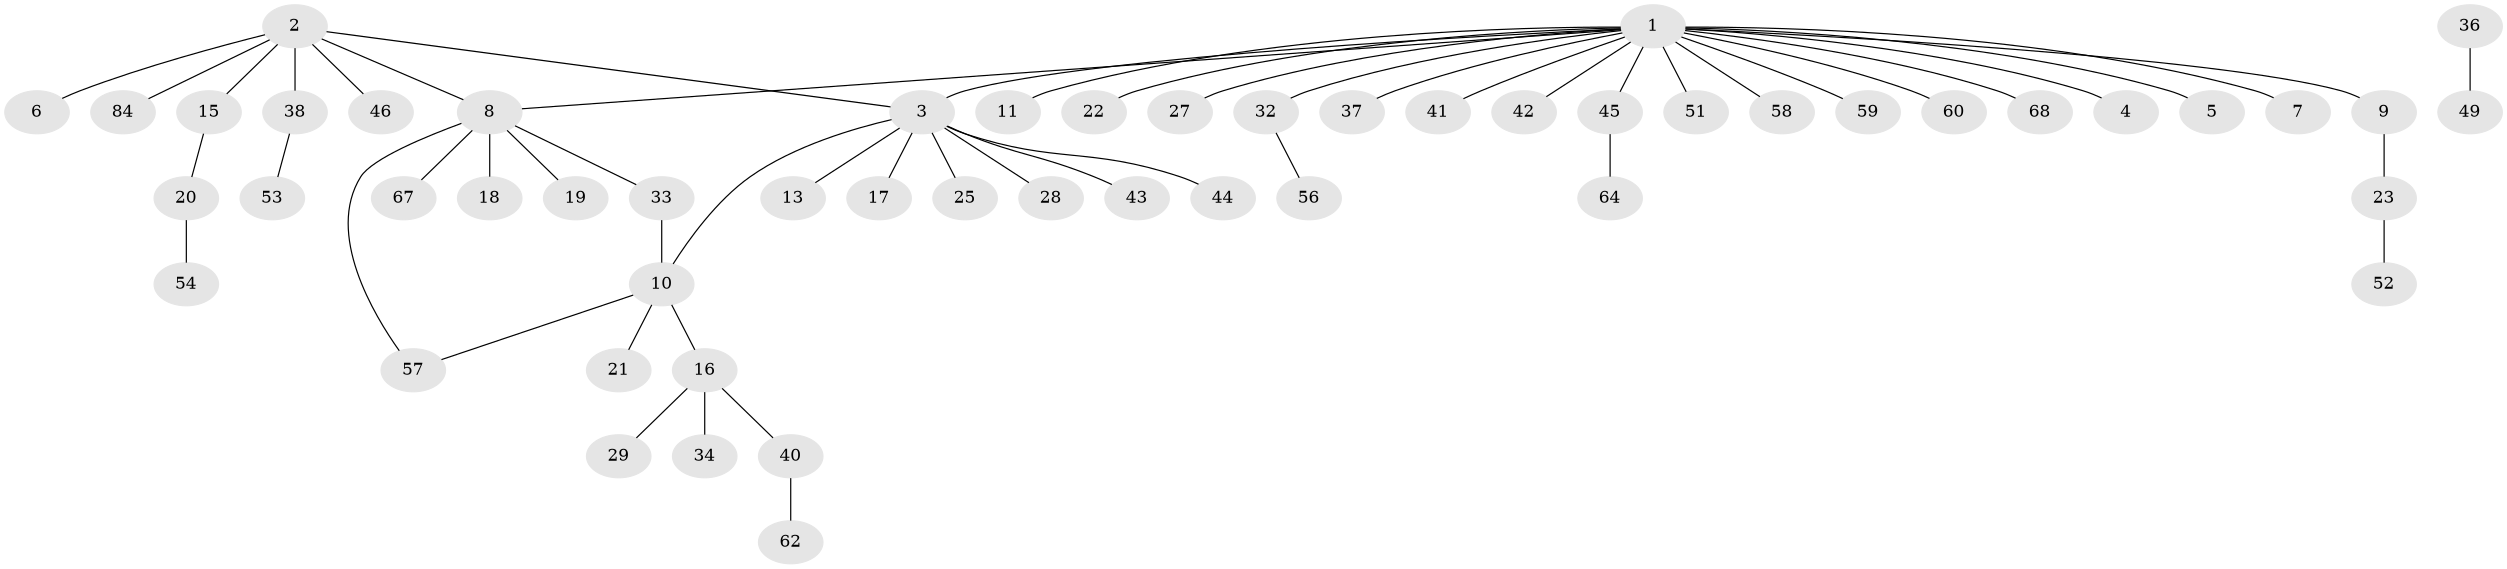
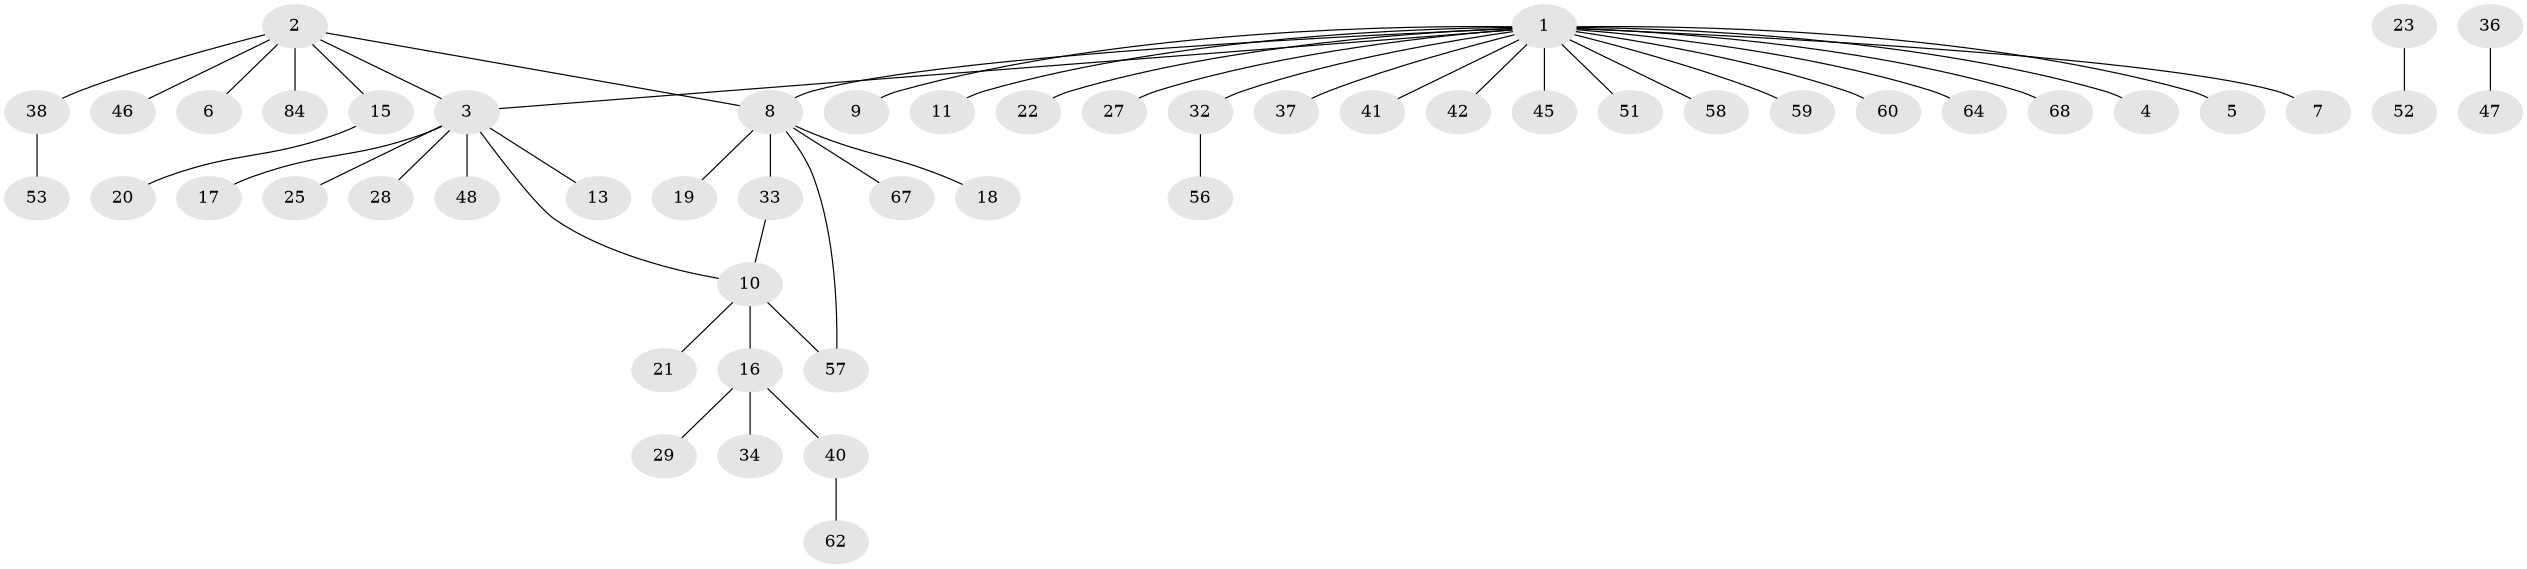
  graph {
    node [color=gray90 style=filled]
    1 [super="+69"]
    4 [super="+39"]
    5
    7
    8 [super="+65"]
    9 [super="+63"]
    11
    22
    27
    32 [super="+35"]
    37
    41
    42 [super="+55"]
    45
    51
    58
    59
    60
    64
    68
    3 [super="+12"]
    2 [super="+29"]
    6
    n24 [label=84]
    15
    38 [super="+61"]
    46
    18
    19
    33
    57
    67
    23 [super="+49"]
    56 [super="+66"]
    10 [super="+30"]
    13
    17
    25
    28
-   43
-   44
+   44 [label=48]
    20 [super="+31"]
    53
    16 [super="+50"]
    21 [super="+24"]
    52
    n47 [label=29]
    34
    40
-   54
    62
-   47 [super="+48" label=49]
+   47 [super="+48"]
    36
    1 -- 4 [weight=2]
    1 -- 5
    1 -- 7
    1 -- 8
    1 -- 9
    1 -- 11
    1 -- 22
    1 -- 27
    1 -- 32
    1 -- 37
    1 -- 41
    1 -- 42
    1 -- 45
    1 -- 51
    1 -- 58
    1 -- 59
    1 -- 60
-   45 -- 64
+   1 -- 64
    1 -- 68
    1 -- 3
    8 -- 18
    8 -- 19
    8 -- 33
    8 -- 57
    8 -- 67
-   9 -- 23
    32 -- 56
    3 -- 10
    3 -- 13
    3 -- 17
    3 -- 25
    3 -- 28
-   3 -- 43
    3 -- 44
    2 -- 8
    2 -- 3
    2 -- 6
    2 -- n24
    2 -- 15
    2 -- 38
    2 -- 46
    15 -- 20
    38 -- 53
    33 -- 10
    23 -- 52
    10 -- 57
    10 -- 16
    10 -- 21
-   20 -- 54
    16 -- n47
    16 -- 34
    16 -- 40
    40 -- 62
    36 -- 47
  }
